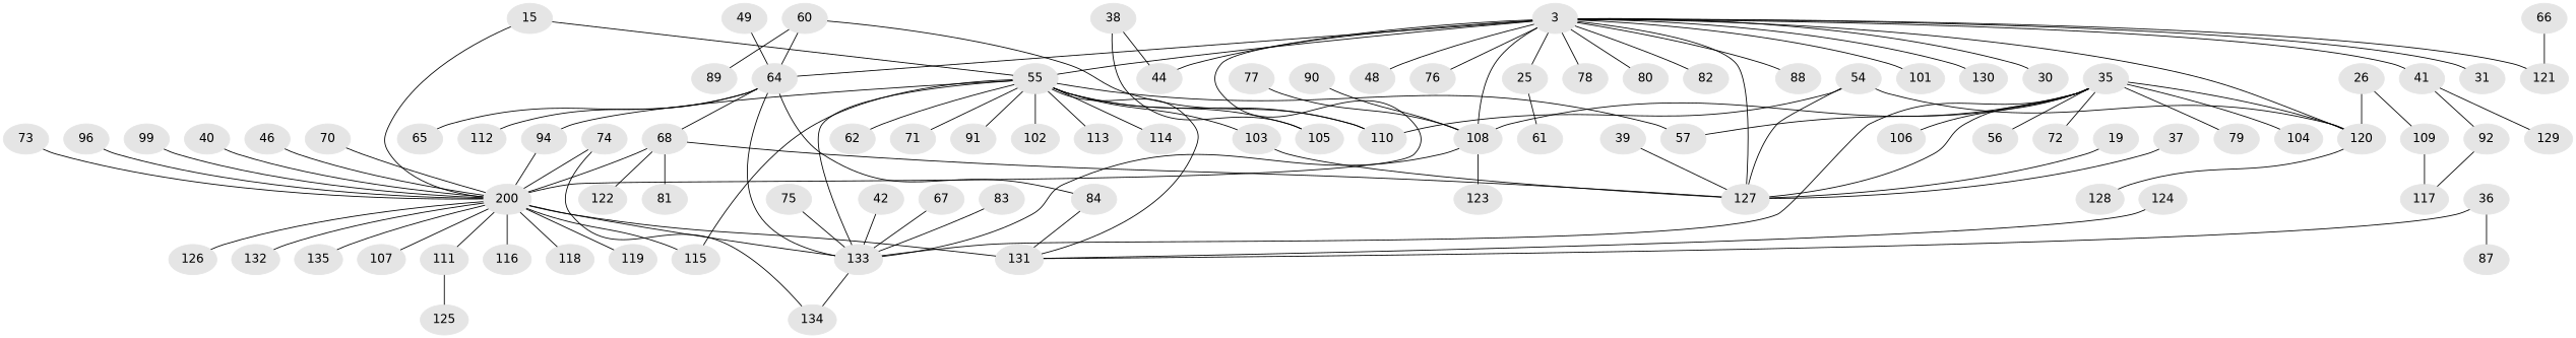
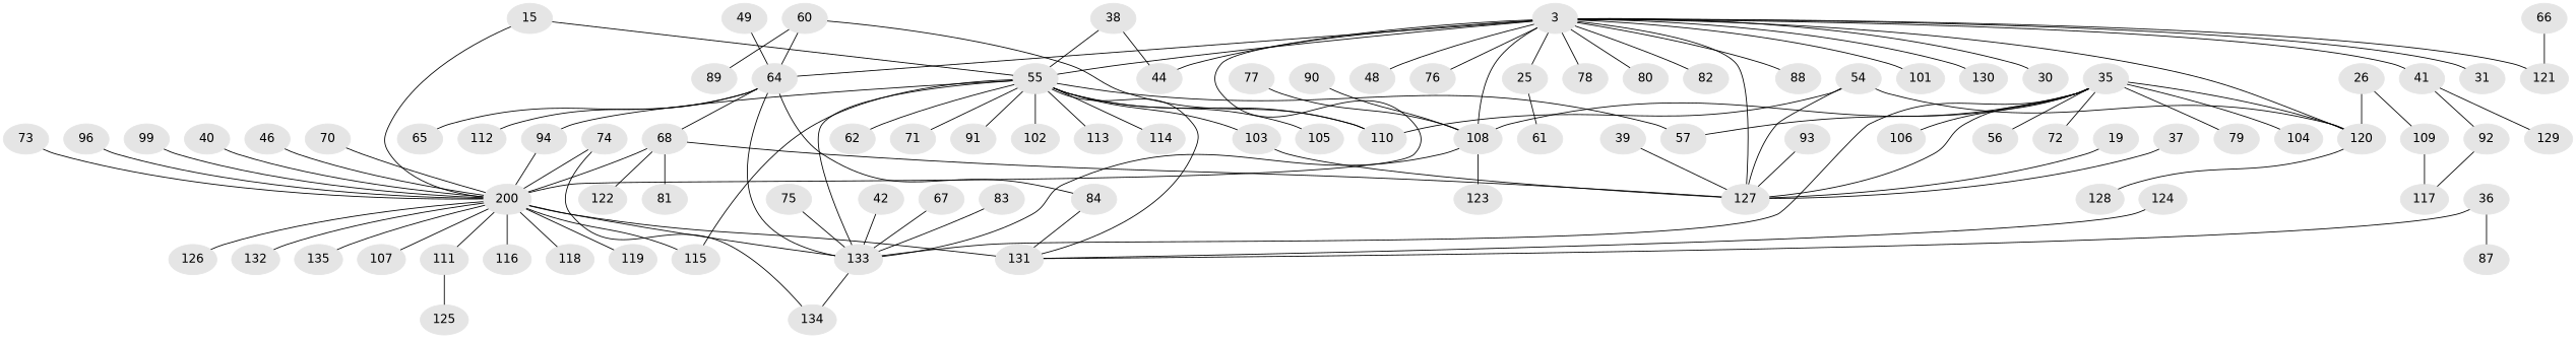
  graph {
    fontname="DejaVu Sans"
    node [color=gray90 fontname="DejaVu Sans" style=filled]
    edge [fontname="DejaVu Sans"]
    3
    25
    30
    31
    41
    44
    48
    55 [super="+22+45+50"]
    64 [super="+6+53"]
    76
    78
    80
    82
    88
    n15 [label=200 super="+13+98+95"]
    101
    108 [super="+43+32"]
    120 [super="+4"]
    121 [super="+59"]
    127 [super="+7"]
    130
    61
    129
    92
    57
    133 [super="+2+58+52"]
    131 [super="+69"]
    110 [super="+97+51"]
    62
    71
    91
    94 [super="+85+86"]
    102
    103 [super="+8"]
    105
    113
    114
    115 [super="+27"]
    65
    68 [super="+11"]
    84
    112
    107
    111
    116
    118
    119
    126
    132
    135
    123
    128
    15
    19
    26
    109
    117
    35 [super="+16+18+33"]
    56
    72
    79
    104
    106
    134
    36
    87
    37
    38
    39
    40
    42
    46
    49
    54 [super="+24+47"]
    60
    89
    81
    122
    66
    67
    70
    73
    74
    75
    77
    83
    90
+   93 [super="+23"]
    96
    99
    125
    124
    3 -- 25
    3 -- 30
    3 -- 31
    3 -- 41
    3 -- 44
    3 -- 48
    3 -- 55 [weight=4]
    3 -- 64 [weight=2]
    3 -- 76
    3 -- 78
    3 -- 80
    3 -- 82
    3 -- 88
    3 -- n15 [weight=2]
    3 -- 101
    3 -- 108 [weight=2]
    3 -- 120 [weight=2]
    3 -- 121
    3 -- 127 [weight=2]
    3 -- 130
    25 -- 61
    41 -- 129
    41 -- 92
    55 -- 57
    55 -- 133 [weight=2]
    55 -- 131
    55 -- 110 [weight=3]
    55 -- 62
    55 -- 71
    55 -- 91
    55 -- 94
    55 -- 102
    55 -- 103
    55 -- 105
    55 -- 113
    55 -- 114
    55 -- 115
    64 -- 133
    64 -- 65
    64 -- 68
    64 -- 84
    64 -- 112
    n15 -- 133
    n15 -- 131 [weight=4]
    n15 -- 115
    n15 -- 107
    n15 -- 111
    n15 -- 116
    n15 -- 118
    n15 -- 119
    n15 -- 126
    n15 -- 132
    n15 -- 135
    108 -- 133
    108 -- 123 [weight=2]
    120 -- 128
    92 -- 117
    133 -- 134
    94 -- n15 [weight=2]
    103 -- 127
    68 -- n15
    68 -- 127
    68 -- 81
    68 -- 122
    84 -- 131
    111 -- 125
    15 -- 55
    15 -- n15
    19 -- 127
    26 -- 120
    26 -- 109
    109 -- 117
    35 -- 108 [weight=2]
    35 -- 120
    35 -- 127
    35 -- 57
    35 -- 133 [weight=2]
    35 -- 56
    35 -- 72
    35 -- 79
    35 -- 104
    35 -- 106
    36 -- 131
    36 -- 87
    37 -- 127
    38 -- 44
-   38 -- 105 [weight=2]
+   38 -- 55 [weight=2]
    39 -- 127
    40 -- n15
    42 -- 133
    46 -- n15
    49 -- 64
    54 -- 120
    54 -- 127
    54 -- 110
    60 -- 64
    60 -- 110
    60 -- 89
    66 -- 121
    67 -- 133
    70 -- n15
    73 -- n15
    74 -- n15
    74 -- 134
    75 -- 133
    77 -- 108
    83 -- 133
    90 -- 108
+   93 -- 127
    96 -- n15
    99 -- n15
    124 -- 131
  }
